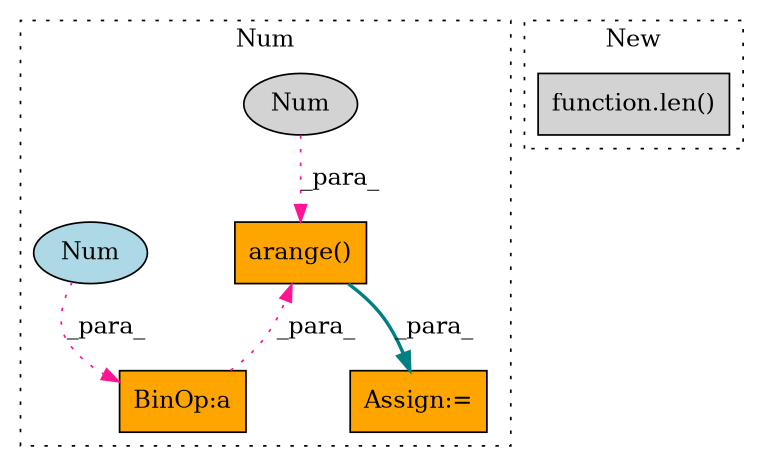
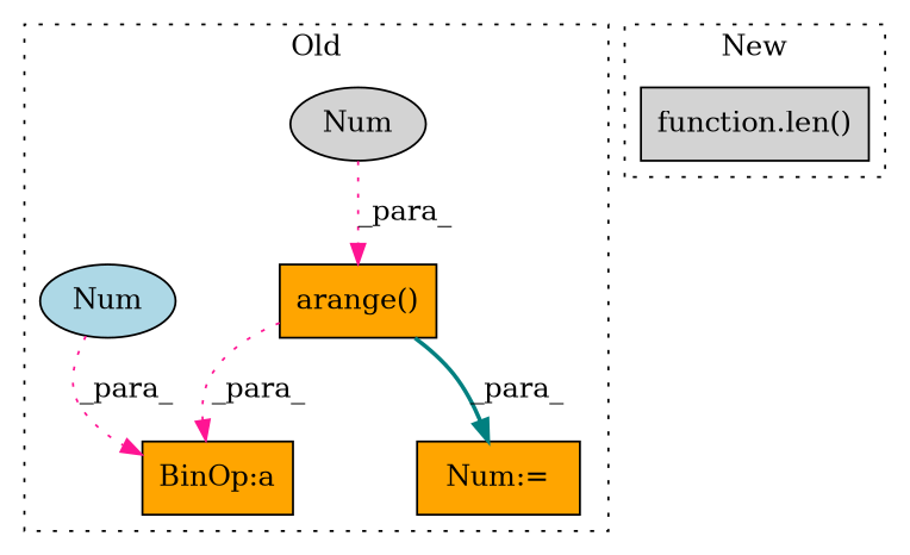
  digraph {
    node [a=75 fillcolor=orange l=3 shape=box style=filled]
    edge [color=deeppink style=dotted]
    n1 [l="10,1" label="arange()" s="20767,20803"]
-   n2 [a=68 label="Assign:=" s=20764]
+   n2 [a=68 label="Num:=" s=20764]
    n3 [a=76 fillcolor=lightgrey l=4 label=Num s=20799 shape=ellipse]
    n4 [a=82 label="BinOp:a" s=20790]
    n5 [a=76 fillcolor=lightblue l=4 label=Num s=20793 shape=ellipse]
    n6 [fillcolor=lightgrey l="4,1" label="function.len()" s="20585,20603"]
    subgraph cluster_1 {
-     label=Num
+     label=Old
      style=dotted
      n1
      n2
      n3
      n4
      n5
    }
    subgraph cluster_2 {
      label=New
      style=dotted
      n6
    }
    n1 -> n2 [color=teal label=_para_ style=bold]
    n3 -> n1 [label=_para_]
-   n4 -> n1 [label=_para_]
+   n1 -> n4 [label=_para_]
    n5 -> n4 [label=_para_]
  }
